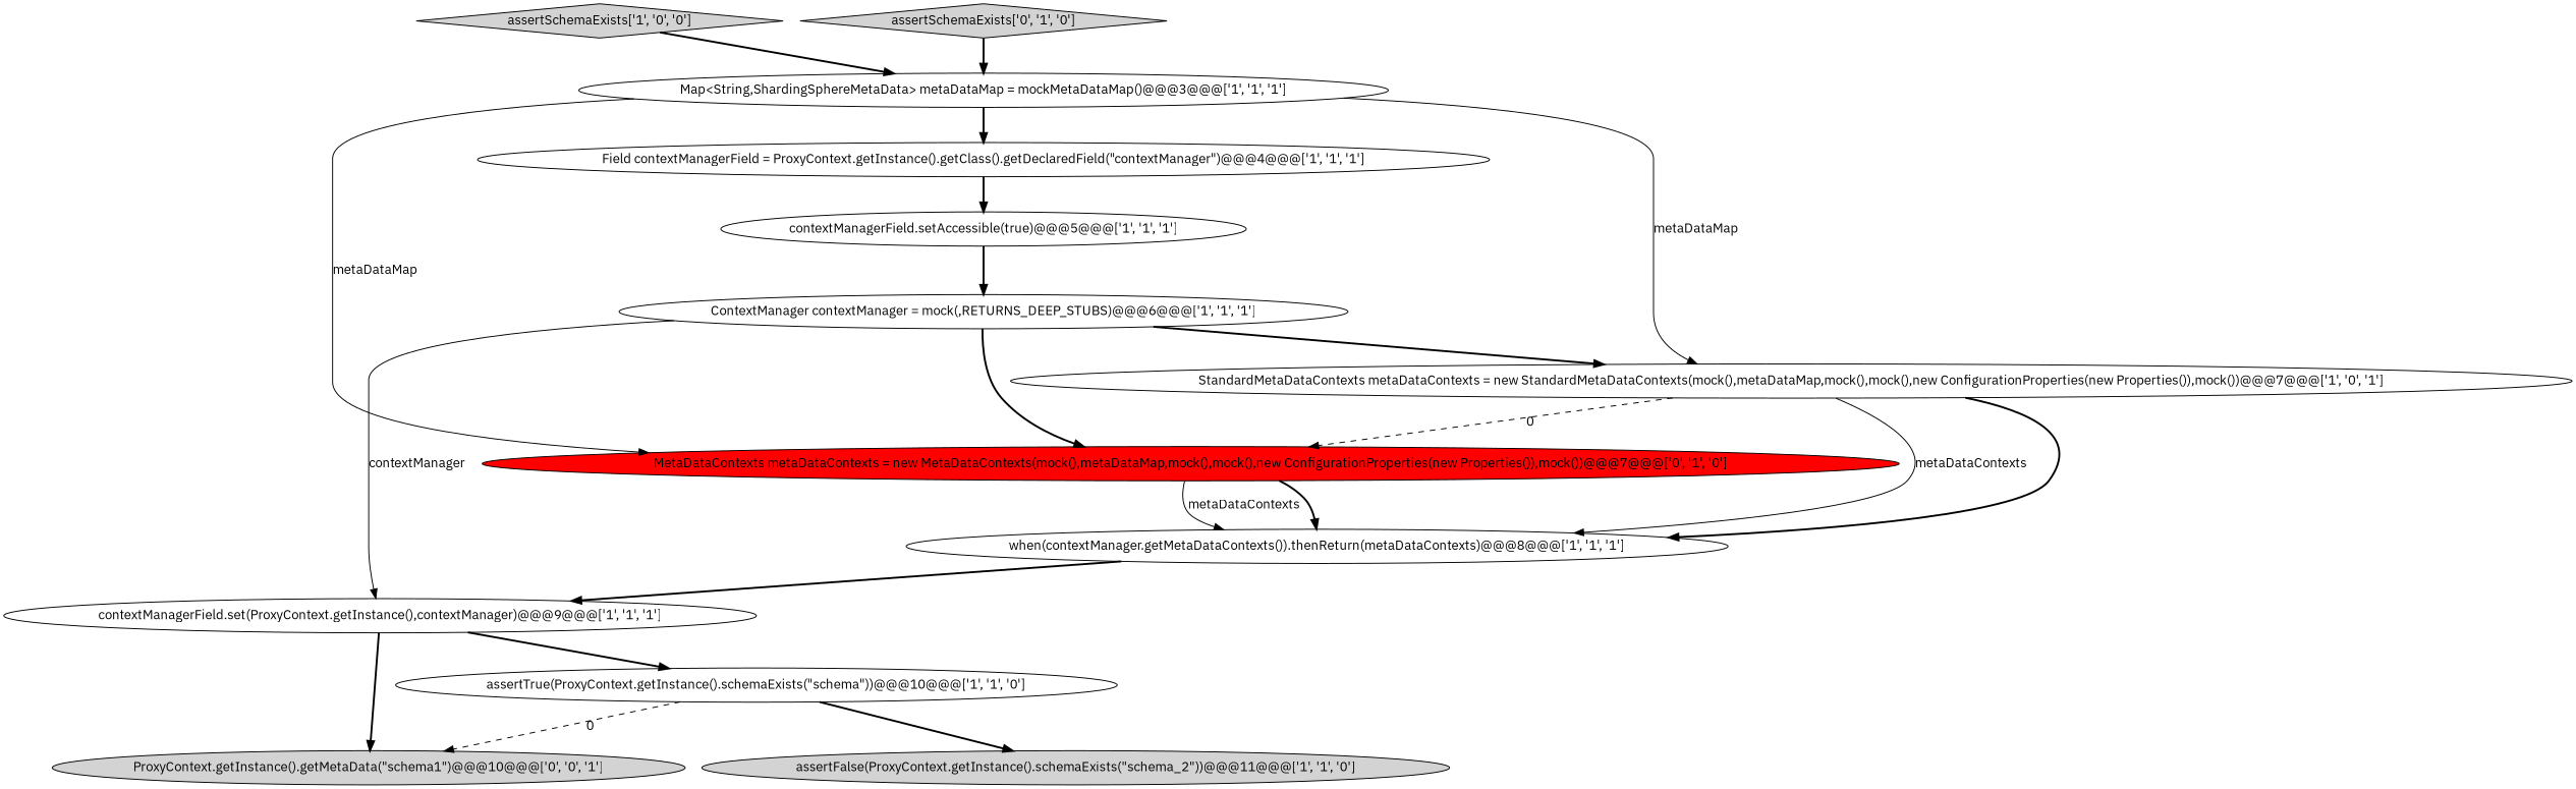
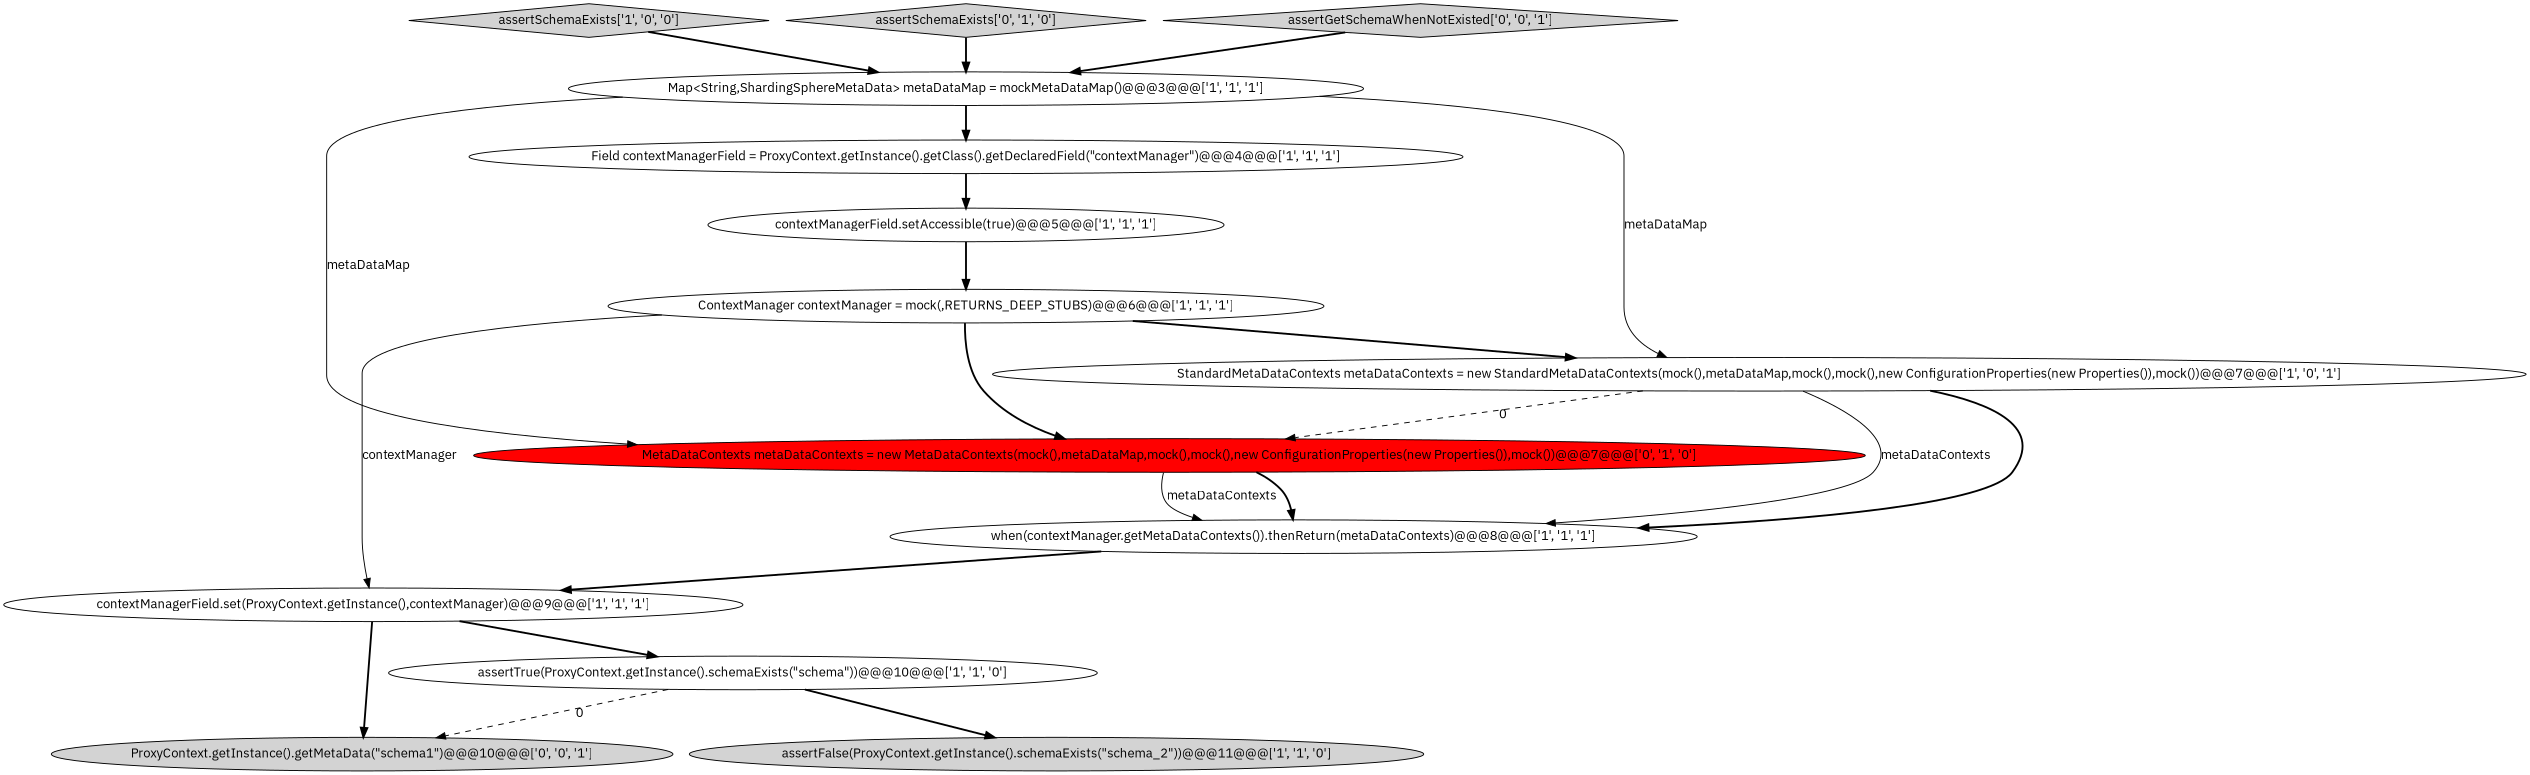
  digraph {
    fontname="IBM Plex Sans"
    node [fillcolor=white shape=ellipse style=filled fontname="IBM Plex Sans"]
    edge [style=bold fontname="IBM Plex Sans"]
    n1 [label="ContextManager contextManager = mock(,RETURNS_DEEP_STUBS)@@@6@@@['1', '1', '1']"]
    n2 [label="contextManagerField.set(ProxyContext.getInstance(),contextManager)@@@9@@@['1', '1', '1']"]
    n3 [fillcolor=red label="MetaDataContexts metaDataContexts = new MetaDataContexts(mock(),metaDataMap,mock(),mock(),new ConfigurationProperties(new Properties()),mock())@@@7@@@['0', '1', '0']"]
    n4 [label="StandardMetaDataContexts metaDataContexts = new StandardMetaDataContexts(mock(),metaDataMap,mock(),mock(),new ConfigurationProperties(new Properties()),mock())@@@7@@@['1', '0', '1']"]
    n5 [label="contextManagerField.setAccessible(true)@@@5@@@['1', '1', '1']"]
    n6 [fillcolor=lightgray label="assertSchemaExists['1', '0', '0']" shape=diamond]
    n7 [label="Map<String,ShardingSphereMetaData> metaDataMap = mockMetaDataMap()@@@3@@@['1', '1', '1']"]
    n8 [label="Field contextManagerField = ProxyContext.getInstance().getClass().getDeclaredField(\"contextManager\")@@@4@@@['1', '1', '1']"]
    n9 [fillcolor=lightgray label="ProxyContext.getInstance().getMetaData(\"schema1\")@@@10@@@['0', '0', '1']"]
    n10 [label="when(contextManager.getMetaDataContexts()).thenReturn(metaDataContexts)@@@8@@@['1', '1', '1']"]
    n11 [label="assertTrue(ProxyContext.getInstance().schemaExists(\"schema\"))@@@10@@@['1', '1', '0']"]
    n12 [fillcolor=lightgray label="assertFalse(ProxyContext.getInstance().schemaExists(\"schema_2\"))@@@11@@@['1', '1', '0']"]
    n13 [fillcolor=lightgray label="assertSchemaExists['0', '1', '0']" shape=diamond]
+   n14 [fillcolor=lightgray label="assertGetSchemaWhenNotExisted['0', '0', '1']" shape=diamond]
    n1 -> n2 [label=contextManager style=solid]
    n1 -> n3
    n1 -> n4
    n2 -> n9
    n2 -> n11
    n3 -> n10
    n3 -> n10 [label=metaDataContexts style=solid]
    n4 -> n3 [label=0 style=dashed]
    n4 -> n10
    n4 -> n10 [label=metaDataContexts style=solid]
    n5 -> n1
    n6 -> n7
    n7 -> n3 [label=metaDataMap style=solid]
    n7 -> n4 [label=metaDataMap style=solid]
    n7 -> n8
    n8 -> n5
    n10 -> n2
    n11 -> n9 [label=0 style=dashed]
    n11 -> n12
    n13 -> n7
+   n14 -> n7
  }
